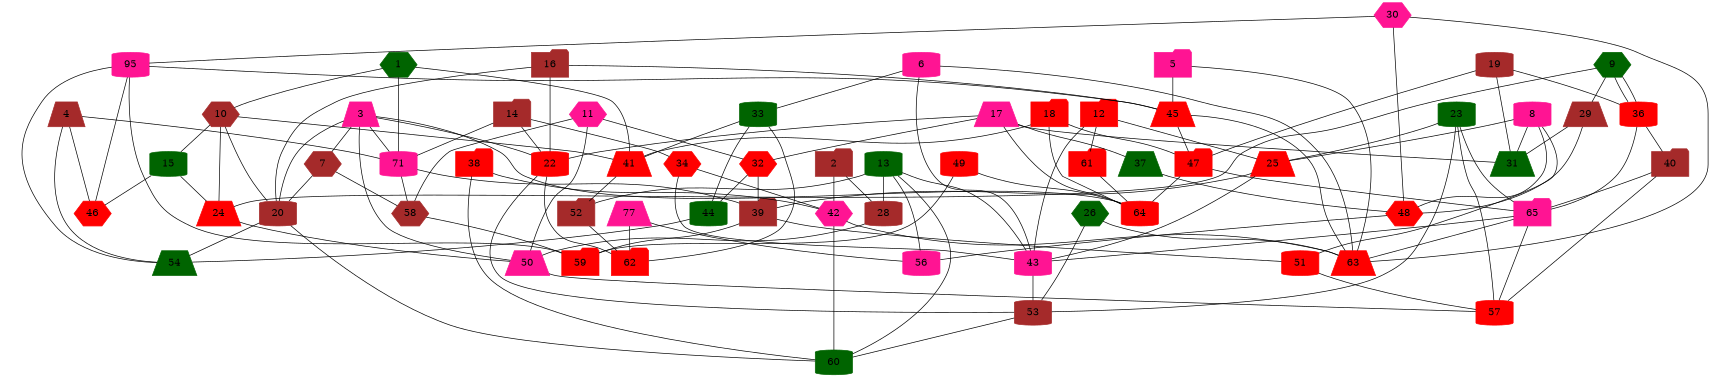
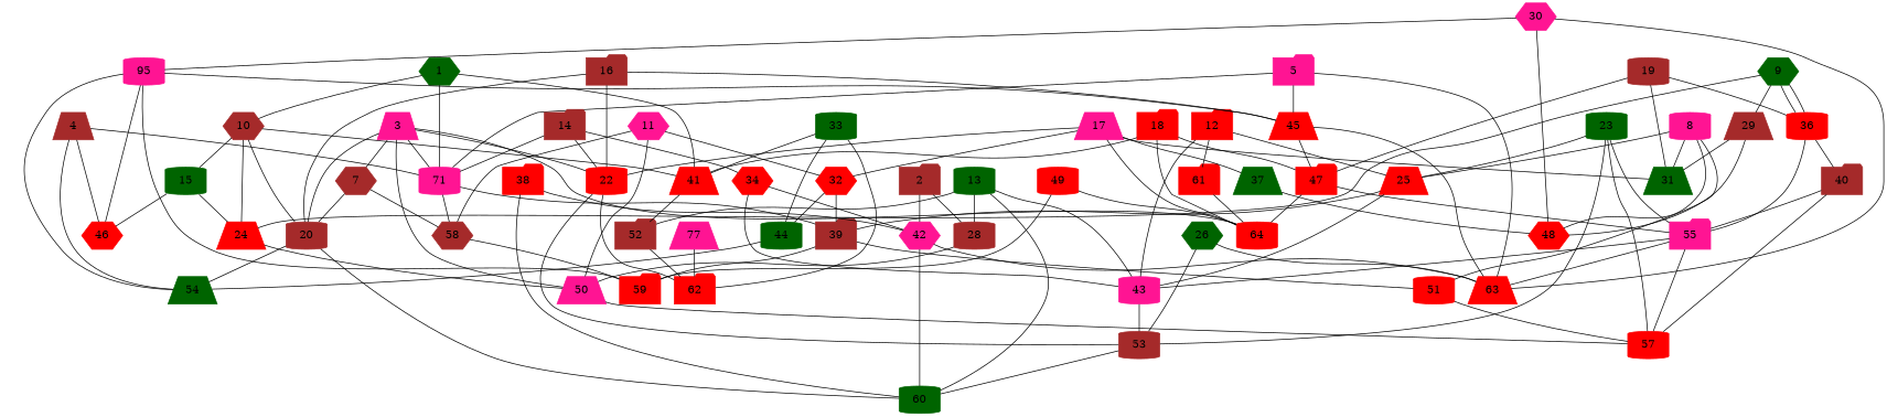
  graph {
    node [color=red shape=cylinder style=filled]
    1 [color=darkgreen shape=hexagon]
    10 [color=brown shape=hexagon]
    n3 [color=deeppink label=71]
    41 [shape=trapezium]
    20 [color=brown]
    24 [shape=trapezium]
    15 [color=darkgreen]
    58 [color=brown shape=hexagon]
    39 [color=brown shape=folder]
    52 [color=brown shape=folder]
    2 [color=brown shape=folder]
    28 [color=brown]
    42 [color=deeppink shape=hexagon]
    50 [color=deeppink shape=trapezium]
    63 [shape=trapezium]
    60 [color=darkgreen]
    3 [color=deeppink shape=trapezium]
    7 [color=brown shape=hexagon]
    22
    64
    54 [color=darkgreen shape=trapezium]
    53 [color=brown]
    62 [shape=folder]
    4 [color=brown shape=trapezium]
    46 [shape=hexagon]
    5 [color=deeppink shape=folder]
    45 [shape=trapezium]
    47 [shape=folder]
-   6 [color=deeppink]
    33 [color=darkgreen]
    43 [color=deeppink]
    44 [color=darkgreen]
    57
    59 [shape=folder]
    8 [color=deeppink]
    25 [shape=trapezium]
    31 [color=darkgreen shape=trapezium]
    48 [shape=hexagon]
    51
-   56 [color=deeppink]
    9 [color=darkgreen shape=hexagon]
    29 [color=brown shape=trapezium]
    36
-   55 [color=deeppink shape=folder label=65]
+   55 [color=deeppink shape=folder]
    40 [color=brown shape=folder]
    11 [color=deeppink shape=hexagon]
    32 [shape=hexagon]
    12 [shape=folder]
    61 [shape=folder]
    13 [color=darkgreen]
    14 [color=brown shape=folder]
    34 [shape=hexagon]
    16 [color=brown shape=folder]
    17 [color=deeppink shape=trapezium]
    37 [color=darkgreen shape=trapezium]
    18 [shape=folder]
    19 [color=brown]
    23 [color=darkgreen]
    26 [color=darkgreen shape=hexagon]
    n60 [color=deeppink label=77 shape=trapezium]
    30 [color=deeppink shape=hexagon]
    n62 [color=deeppink label=95]
    38 [shape=folder]
    49
    1 -- 10
    1 -- n3
    1 -- 41
    10 -- 41
    10 -- 20
    10 -- 24
    10 -- 15
    n3 -- 58
    n3 -- 39
    41 -- 52
    20 -- 60
    20 -- 54
    24 -- 50
    15 -- 24
    15 -- 46
    58 -- 59
    39 -- 59
    39 -- 51
    52 -- 62
    2 -- 28
    2 -- 42
    28 -- 50
    42 -- 63
    42 -- 60
    50 -- 57
    3 -- n3
    3 -- 20
    3 -- 50
    3 -- 7
    3 -- 22
    3 -- 64
    7 -- 20
    7 -- 58
    22 -- 53
    22 -- 62
    53 -- 60
    4 -- n3
    4 -- 54
    4 -- 46
+   5 -- n3
    5 -- 63
    5 -- 45
    45 -- 63
    45 -- 47
    47 -- 64
    47 -- 55
-   6 -- 63
-   6 -- 33
-   6 -- 43
    33 -- 41
    33 -- 62
    33 -- 44
    43 -- 53
    44 -- 54
    8 -- 25
    8 -- 31
    8 -- 48
    8 -- 51
    25 -- 39
    25 -- 43
-   48 -- 56
    51 -- 57
    9 -- 24
    9 -- 29
    9 -- 36
    9 -- 36
    29 -- 31
    29 -- 48
    36 -- 55
    36 -- 40
    55 -- 63
    55 -- 43
    55 -- 57
    40 -- 57
    40 -- 55
    11 -- 58
    11 -- 50
    11 -- 32
    32 -- 39
    32 -- 44
    12 -- 43
    12 -- 25
    12 -- 61
    61 -- 64
    13 -- 52
    13 -- 28
    13 -- 60
    13 -- 43
-   13 -- 56
    14 -- n3
    14 -- 22
    14 -- 34
    34 -- 42
    34 -- 43
    16 -- 20
    16 -- 22
    16 -- 45
    17 -- 22
    17 -- 64
    17 -- 31
    17 -- 32
    17 -- 37
    37 -- 48
    18 -- 41
    18 -- 64
    18 -- 47
    19 -- 47
    19 -- 31
    19 -- 36
    23 -- 53
    23 -- 57
    23 -- 25
    23 -- 55
    26 -- 63
    26 -- 53
    n60 -- 62
-   n60 -- 56
    30 -- 63
    30 -- 48
    30 -- n62
    n62 -- 54
    n62 -- 46
    n62 -- 45
    n62 -- 59
    38 -- 42
    38 -- 60
    49 -- 64
    49 -- 59
  }
